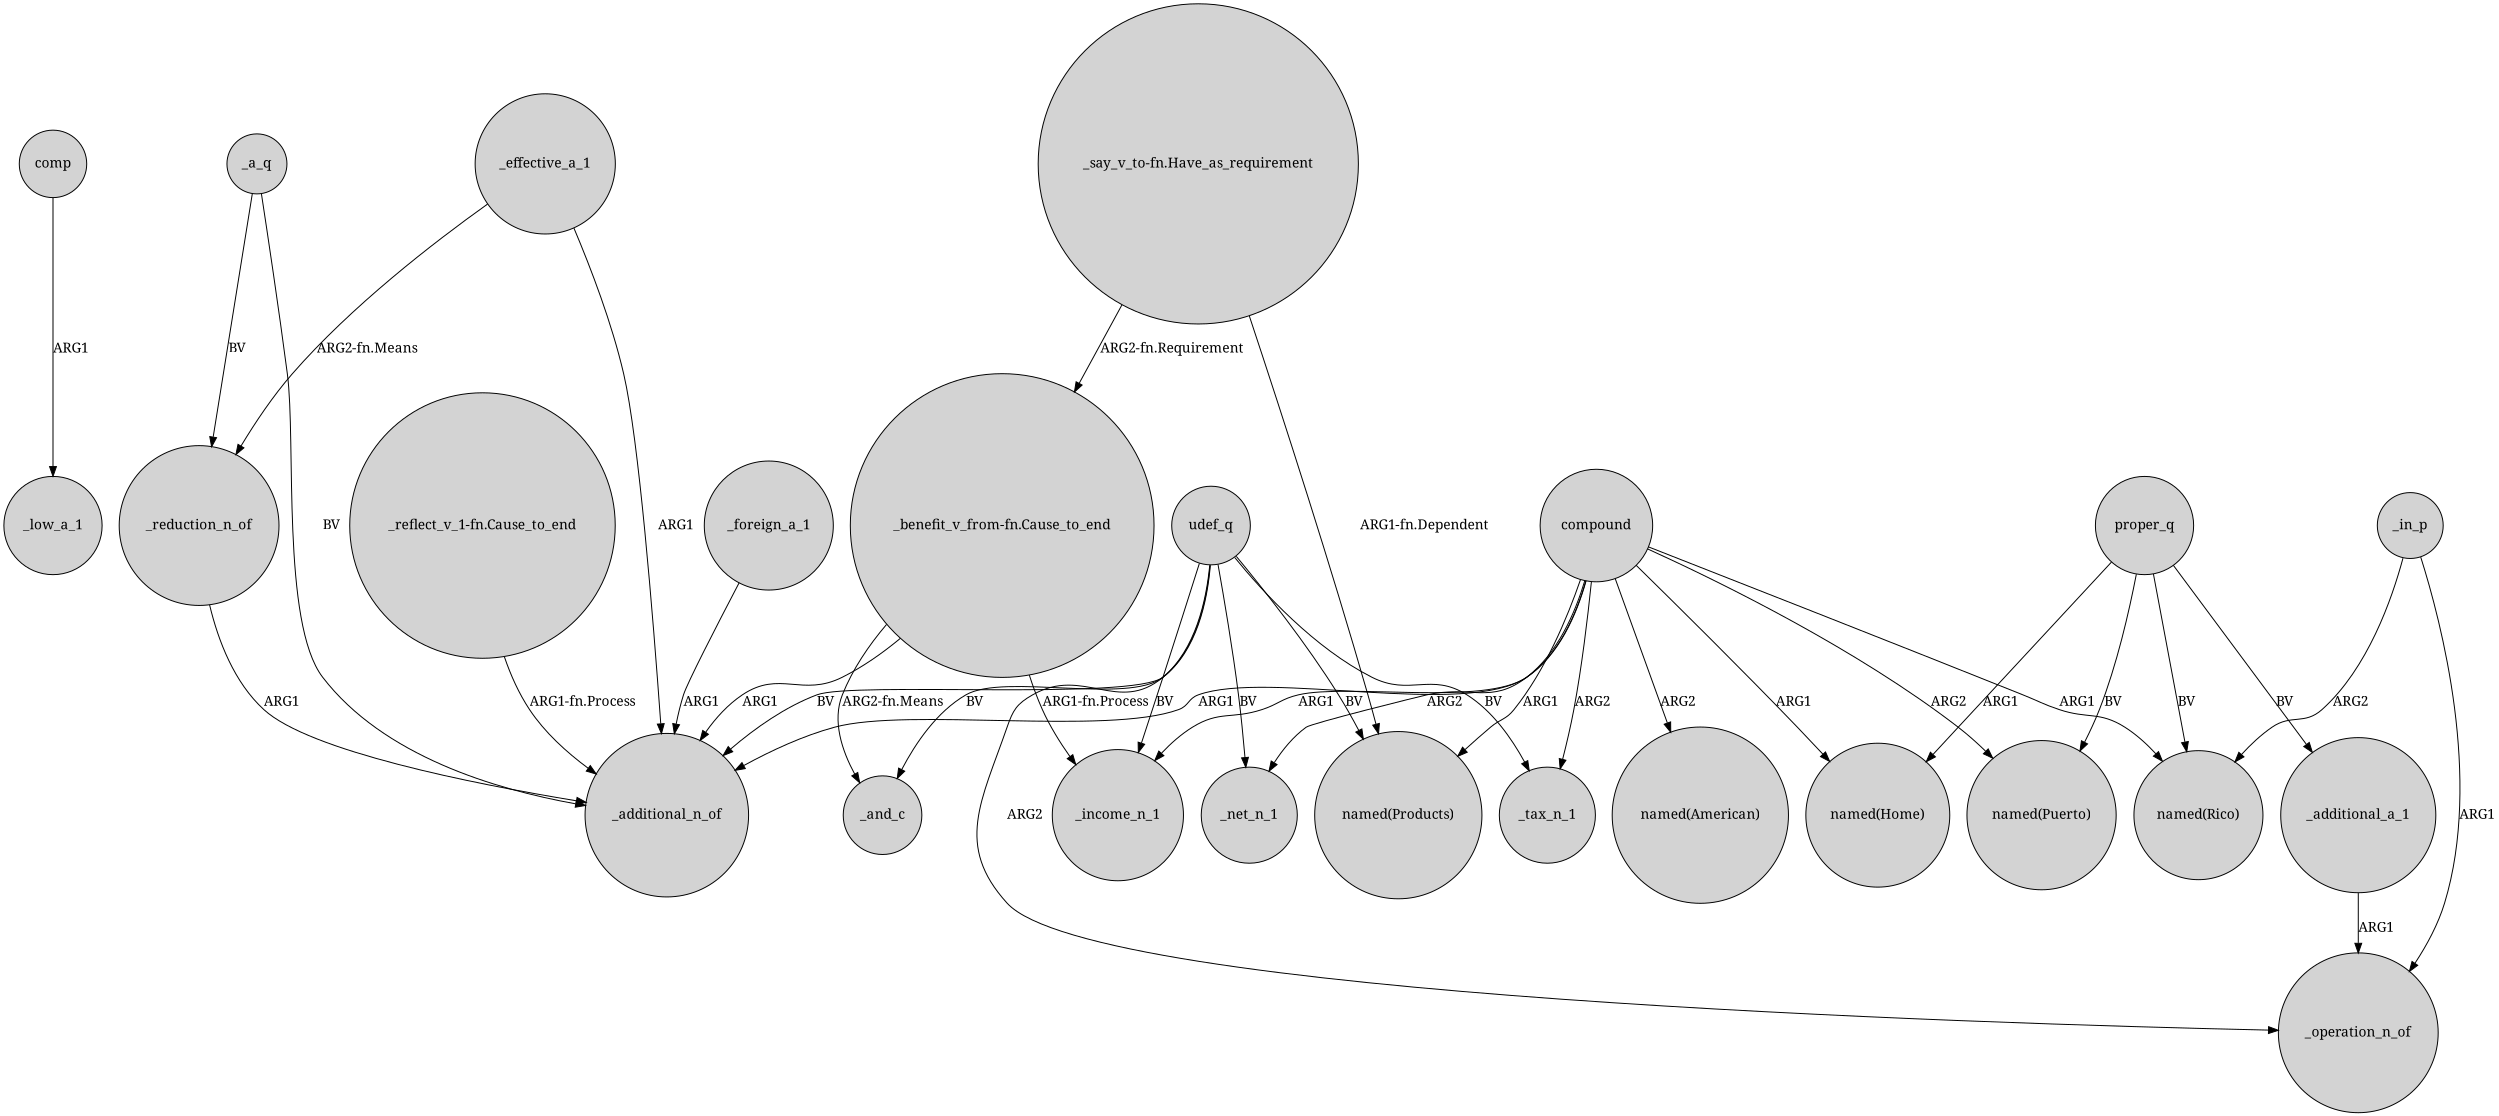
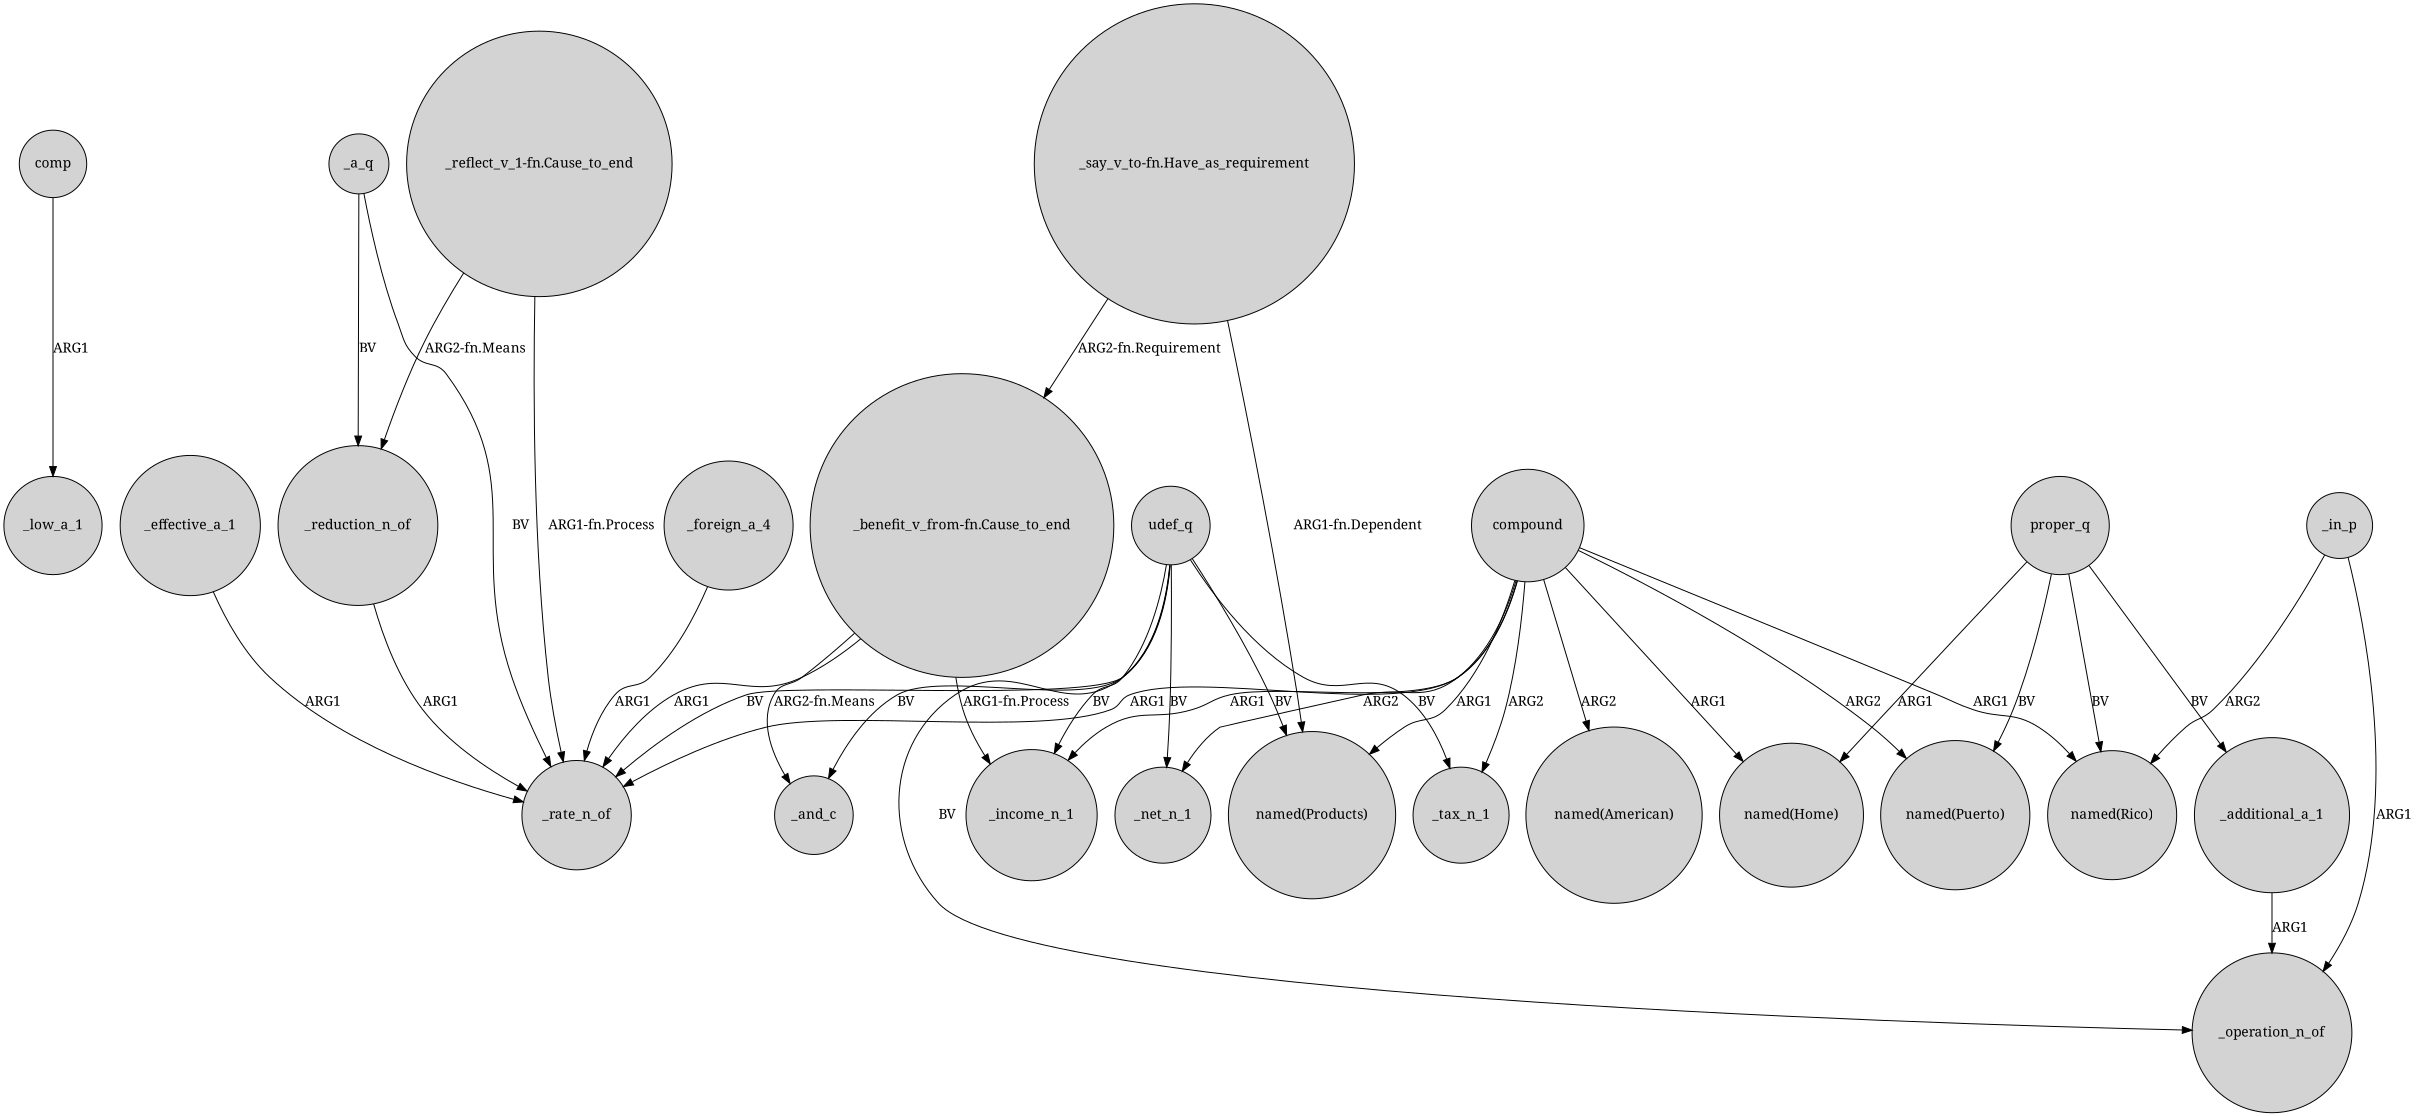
  digraph {
    fontname="Noto Serif"
    node [fontname="Noto Serif" shape=circle style=filled]
    edge [fontname="Noto Serif"]
    comp
    _low_a_1
    compound
-   _rate_n_of [label=_additional_n_of]
+   _rate_n_of
    _net_n_1
    "named(Products)"
    _income_n_1
    "named(Puerto)"
    _tax_n_1
    "named(Home)"
    "named(American)"
    "named(Rico)"
    "_benefit_v_from-fn.Cause_to_end"
    _and_c
    "_say_v_to-fn.Have_as_requirement"
    udef_q
    _operation_n_of
    "_reflect_v_1-fn.Cause_to_end"
    _reduction_n_of
    proper_q
    _additional_a_1
-   _foreign_a_1
+   _foreign_a_1 [label=_foreign_a_4]
    _effective_a_1
    _in_p
    _a_q
    comp -> _low_a_1 [label=ARG1]
    compound -> _rate_n_of [label=ARG1]
    compound -> _net_n_1 [label=ARG2]
    compound -> "named(Products)" [label=ARG1]
    compound -> _income_n_1 [label=ARG1]
    compound -> "named(Puerto)" [label=ARG2]
    compound -> _tax_n_1 [label=ARG2]
    compound -> "named(Home)" [label=ARG1]
    compound -> "named(American)" [label=ARG2]
    compound -> "named(Rico)" [label=ARG1]
    "_benefit_v_from-fn.Cause_to_end" -> _rate_n_of [label=ARG1]
    "_benefit_v_from-fn.Cause_to_end" -> _income_n_1 [label="ARG1-fn.Process"]
    "_benefit_v_from-fn.Cause_to_end" -> _and_c [label="ARG2-fn.Means"]
    "_say_v_to-fn.Have_as_requirement" -> "named(Products)" [label="ARG1-fn.Dependent"]
    "_say_v_to-fn.Have_as_requirement" -> "_benefit_v_from-fn.Cause_to_end" [label="ARG2-fn.Requirement"]
    udef_q -> _rate_n_of [label=BV]
    udef_q -> _net_n_1 [label=BV]
    udef_q -> "named(Products)" [label=BV]
    udef_q -> _income_n_1 [label=BV]
    udef_q -> _tax_n_1 [label=BV]
    udef_q -> _and_c [label=BV]
-   udef_q -> _operation_n_of [label=ARG2]
+   udef_q -> _operation_n_of [label=BV]
    "_reflect_v_1-fn.Cause_to_end" -> _rate_n_of [label="ARG1-fn.Process"]
-   _effective_a_1 -> _reduction_n_of [label="ARG2-fn.Means"]
+   "_reflect_v_1-fn.Cause_to_end" -> _reduction_n_of [label="ARG2-fn.Means"]
    _reduction_n_of -> _rate_n_of [label=ARG1]
    proper_q -> "named(Puerto)" [label=BV]
    proper_q -> "named(Home)" [label=ARG1]
    proper_q -> "named(Rico)" [label=BV]
    proper_q -> _additional_a_1 [label=BV]
    _additional_a_1 -> _operation_n_of [label=ARG1]
    _foreign_a_1 -> _rate_n_of [label=ARG1]
    _effective_a_1 -> _rate_n_of [label=ARG1]
    _in_p -> "named(Rico)" [label=ARG2]
    _in_p -> _operation_n_of [label=ARG1]
    _a_q -> _rate_n_of [label=BV]
    _a_q -> _reduction_n_of [label=BV]
  }
